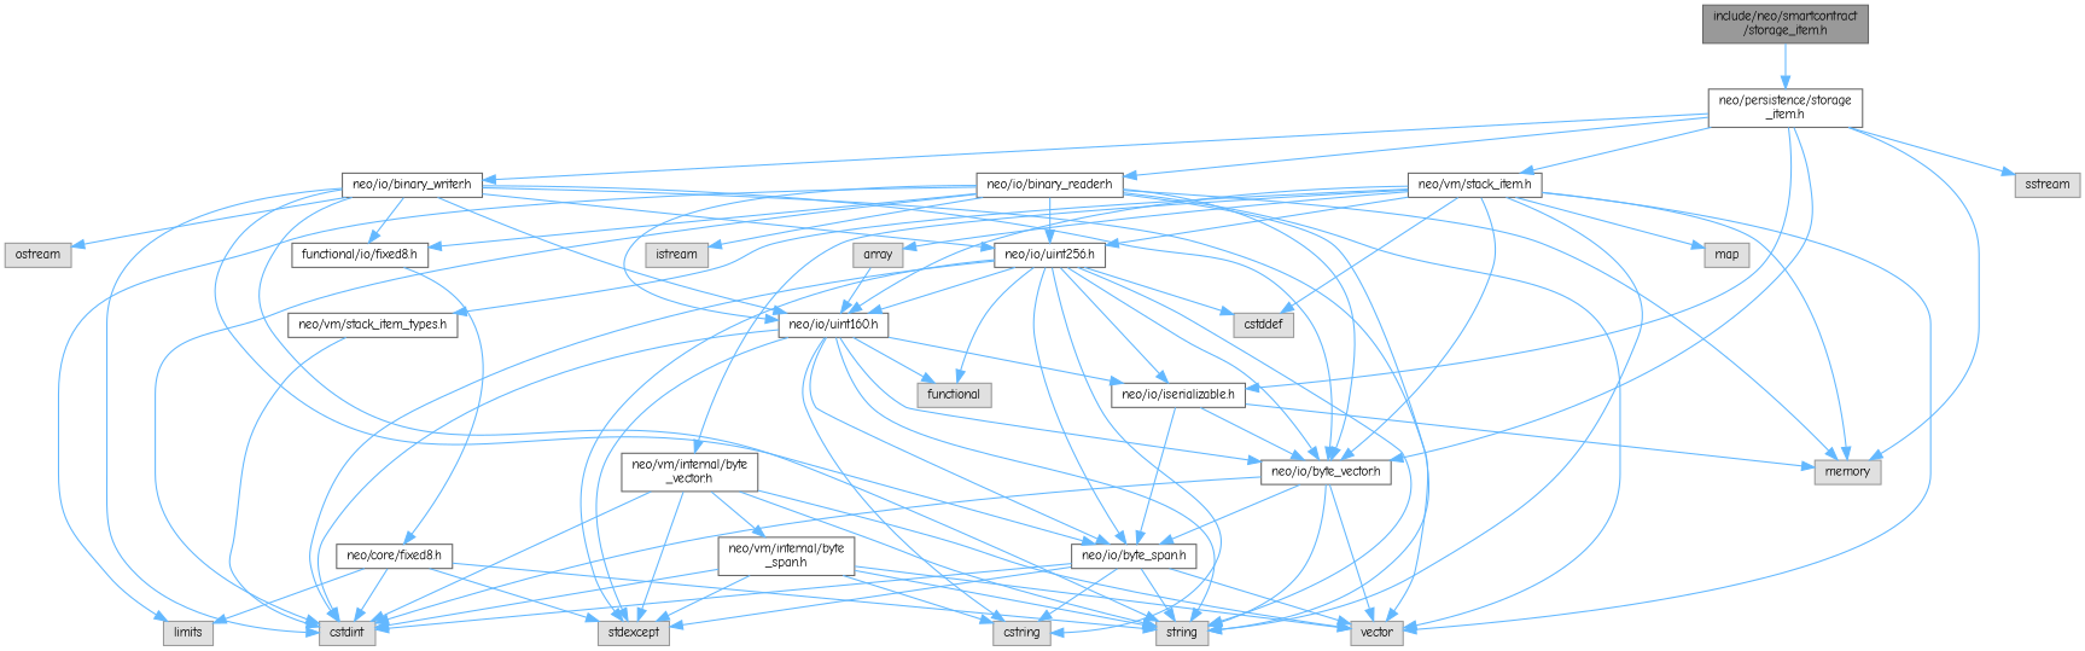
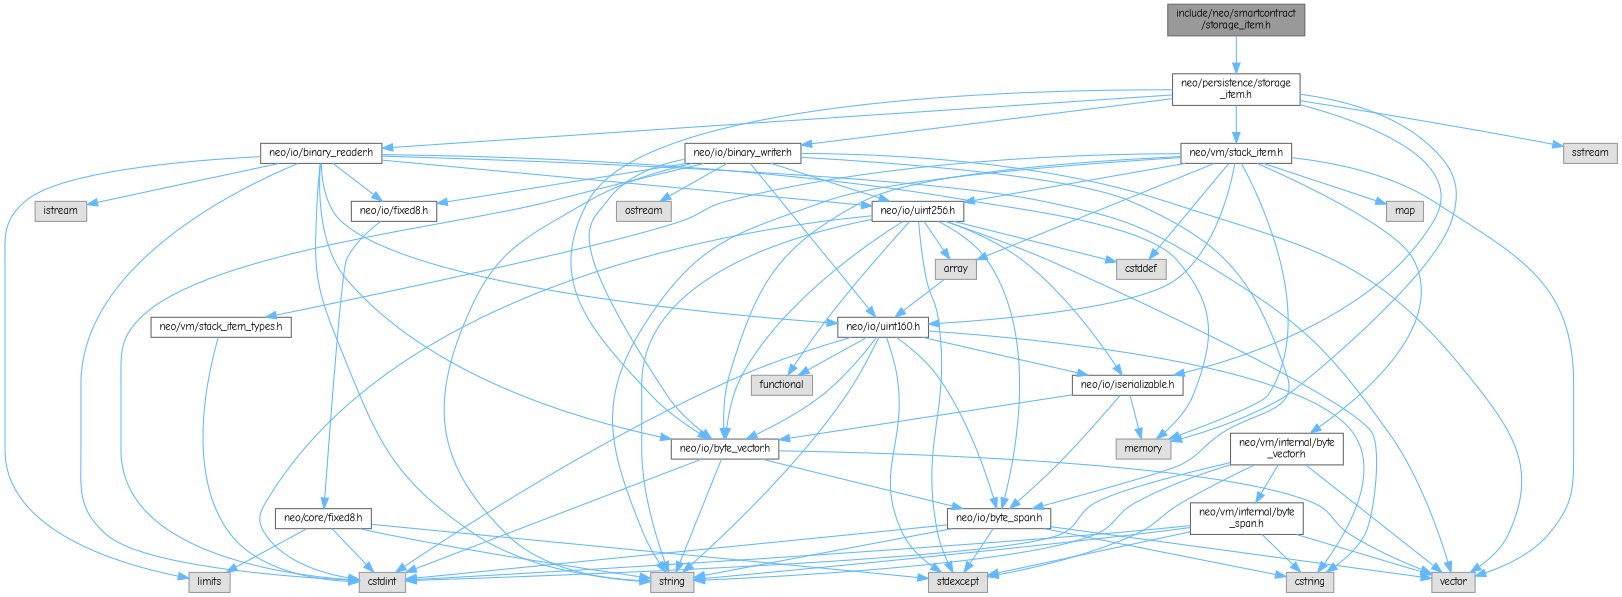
  digraph {
    fontname="Comic Neue"
    node [color=grey40 fillcolor=white fontname="Comic Neue" fontsize=10 shape=box style=filled]
    edge [color=steelblue1 fontname="Comic Neue" fontsize=10 labelfontname=Helvetica labelfontsize=10 style=solid]
    n1 [color=gray40 fillcolor=grey60 fontcolor=black height=0.2 label="include/neo/smartcontract\l/storage_item.h" width=0.4]
    n2 [height=0.2 label="neo/persistence/storage\l_item.h" width=0.4]
    n3 [height=0.2 label="neo/io/binary_reader.h" width=0.4]
    n4 [height=0.2 label="neo/io/byte_vector.h" width=0.4]
    n5 [height=0.2 label="neo/io/iserializable.h" width=0.4]
    n6 [color=grey60 fillcolor="#E0E0E0" height=0.2 label=memory width=0.4]
    n7 [height=0.2 label="neo/io/binary_writer.h" width=0.4]
    n8 [height=0.2 label="neo/vm/stack_item.h" width=0.4]
    n9 [color=grey60 fillcolor="#E0E0E0" height=0.2 label=sstream width=0.4]
    n10 [color=grey60 fillcolor="#E0E0E0" height=0.2 label=cstdint width=0.4]
    n11 [color=grey60 fillcolor="#E0E0E0" height=0.2 label=string width=0.4]
    n12 [color=grey60 fillcolor="#E0E0E0" height=0.2 label=vector width=0.4]
-   n13 [height=0.2 label="functional/io/fixed8.h" width=0.4]
+   n13 [height=0.2 label="neo/io/fixed8.h" width=0.4]
    n14 [color=grey60 fillcolor="#E0E0E0" height=0.2 label=limits width=0.4]
    n15 [height=0.2 label="neo/io/uint160.h" width=0.4]
    n16 [height=0.2 label="neo/io/uint256.h" width=0.4]
    n17 [color=grey60 fillcolor="#E0E0E0" height=0.2 label=istream width=0.4]
    n18 [height=0.2 label="neo/io/byte_span.h" width=0.4]
    n19 [color=grey60 fillcolor="#E0E0E0" height=0.2 label=ostream width=0.4]
    n20 [color=grey60 fillcolor="#E0E0E0" height=0.2 label=array width=0.4]
    n21 [color=grey60 fillcolor="#E0E0E0" height=0.2 label=cstddef width=0.4]
    n22 [height=0.2 label="neo/vm/internal/byte\l_vector.h" width=0.4]
    n23 [height=0.2 label="neo/vm/stack_item_types.h" width=0.4]
    n24 [color=grey60 fillcolor="#E0E0E0" height=0.2 label=map width=0.4]
    n25 [height=0.2 label="neo/core/fixed8.h" width=0.4]
    n26 [color=grey60 fillcolor="#E0E0E0" height=0.2 label=cstring width=0.4]
    n27 [color=grey60 fillcolor="#E0E0E0" height=0.2 label=stdexcept width=0.4]
    n28 [color=grey60 fillcolor="#E0E0E0" height=0.2 label=functional width=0.4]
    n29 [height=0.2 label="neo/vm/internal/byte\l_span.h" width=0.4]
    n1 -> n2
    n2 -> n3
    n2 -> n4
    n2 -> n5
    n2 -> n6
    n2 -> n7
    n2 -> n8
    n2 -> n9
    n3 -> n4
    n3 -> n6
    n3 -> n10
    n3 -> n11
    n3 -> n12
    n3 -> n13
    n3 -> n14
    n3 -> n15
    n3 -> n16
    n3 -> n17
    n4 -> n10
    n4 -> n11
    n4 -> n12
    n4 -> n18
    n5 -> n4
    n5 -> n6
    n5 -> n18
    n7 -> n4
    n7 -> n10
    n7 -> n11
    n7 -> n12
    n7 -> n13
    n7 -> n15
    n7 -> n16
    n7 -> n18
    n7 -> n19
    n8 -> n4
    n8 -> n6
    n8 -> n11
    n8 -> n12
    n8 -> n15
    n8 -> n16
    n8 -> n20
    n8 -> n21
    n8 -> n22
    n8 -> n23
    n8 -> n24
    n13 -> n25
    n15 -> n4
    n15 -> n5
    n15 -> n10
    n15 -> n11
    n15 -> n18
    n15 -> n26
    n15 -> n27
    n15 -> n28
    n16 -> n4
    n16 -> n5
    n16 -> n10
    n16 -> n11
    n16 -> n18
-   n16 -> n15
+   n16 -> n20
    n16 -> n21
    n16 -> n26
    n16 -> n27
    n16 -> n28
    n18 -> n10
    n18 -> n11
    n18 -> n12
    n18 -> n26
    n18 -> n27
    n20 -> n15
    n22 -> n10
    n22 -> n11
    n22 -> n12
    n22 -> n27
    n22 -> n29
    n23 -> n10
    n25 -> n10
    n25 -> n11
    n25 -> n14
    n25 -> n27
    n29 -> n10
    n29 -> n11
    n29 -> n12
    n29 -> n26
    n29 -> n27
  }
